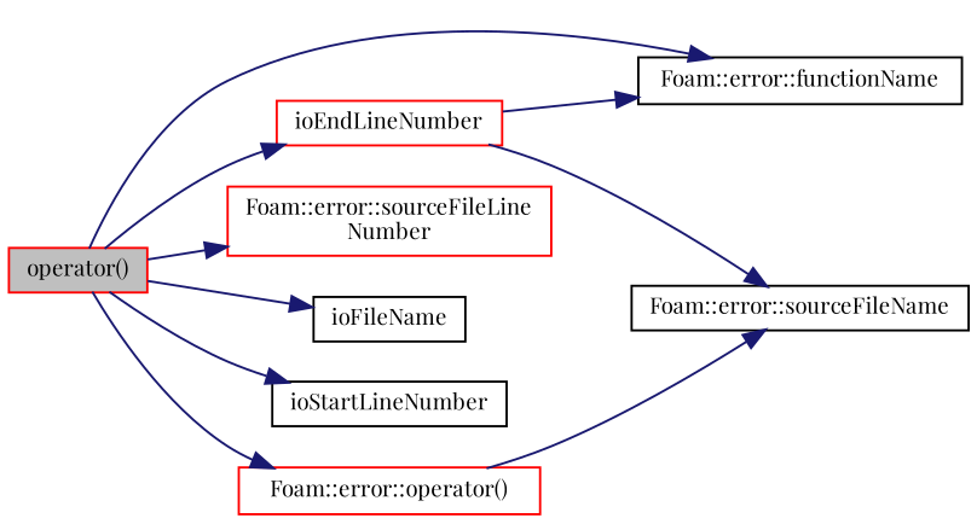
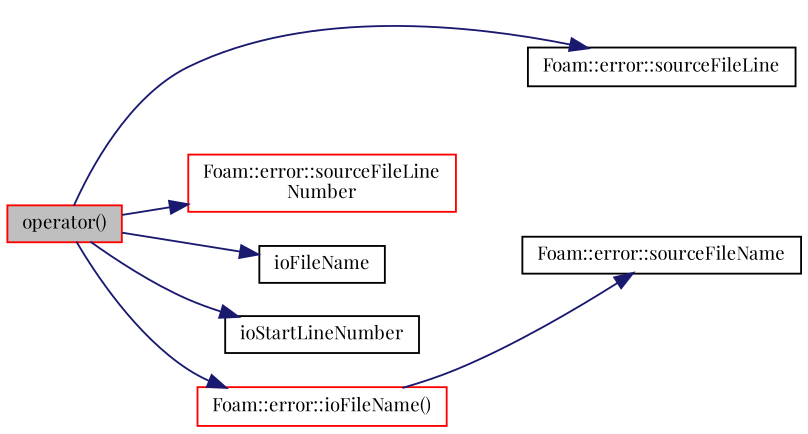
  digraph {
    fontname="Playfair Display"
    rankdir=LR
    node [color=red fontname="Playfair Display" fontsize=10 shape=record]
    edge [color=midnightblue fontname="Playfair Display" fontsize=10 labelfontname=FreeSans labelfontsize=10 style=solid]
    n1 [fillcolor=grey75 fontcolor=black height=0.2 label="operator()" style=filled width=0.4]
-   n2 [color=black height=0.2 label="Foam::error::functionName" width=0.4]
-   n3 [height=0.2 label=ioEndLineNumber width=0.4]
+   n2 [color=black height=0.2 label="Foam::error::sourceFileLine" width=0.4]
    n4 [height=0.2 label="Foam::error::sourceFileLine\lNumber" width=0.4]
    n5 [color=black height=0.2 label=ioFileName width=0.4]
    n6 [color=black height=0.2 label=ioStartLineNumber width=0.4]
-   n7 [height=0.2 label="Foam::error::operator()" width=0.4]
+   n7 [height=0.2 label="Foam::error::ioFileName()" width=0.4]
    n8 [color=black height=0.2 label="Foam::error::sourceFileName" width=0.4]
    n1 -> n2
-   n1 -> n3
    n1 -> n4
    n1 -> n5
    n1 -> n6
    n1 -> n7
-   n3 -> n2
-   n3 -> n8
    n7 -> n8
  }
